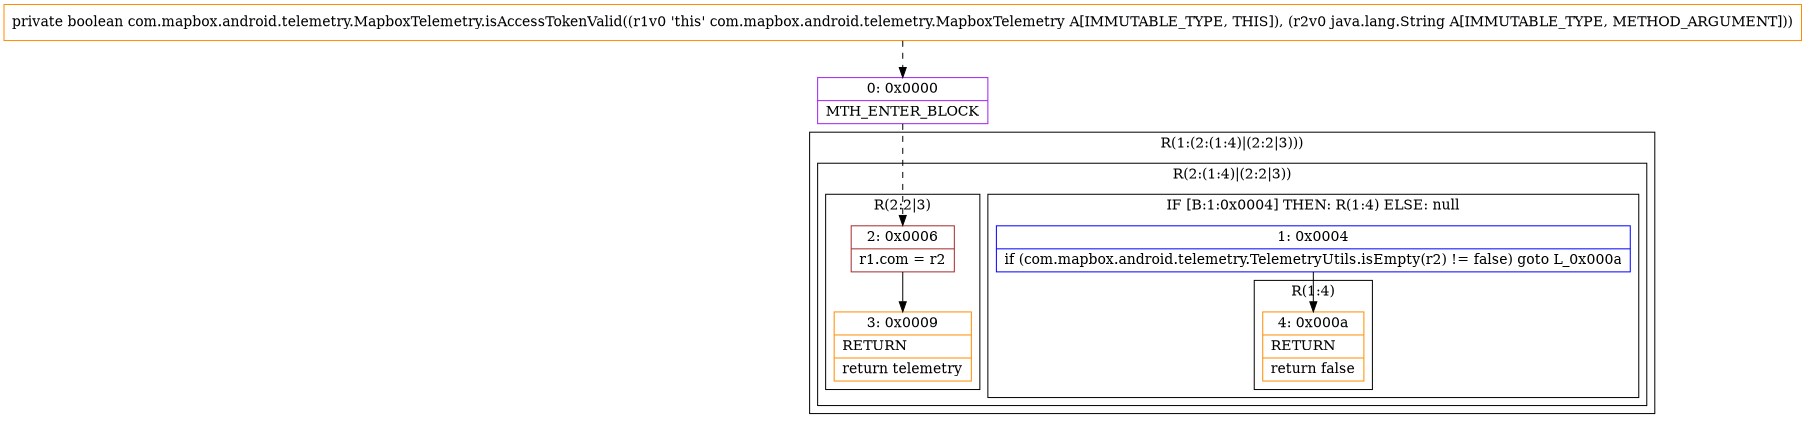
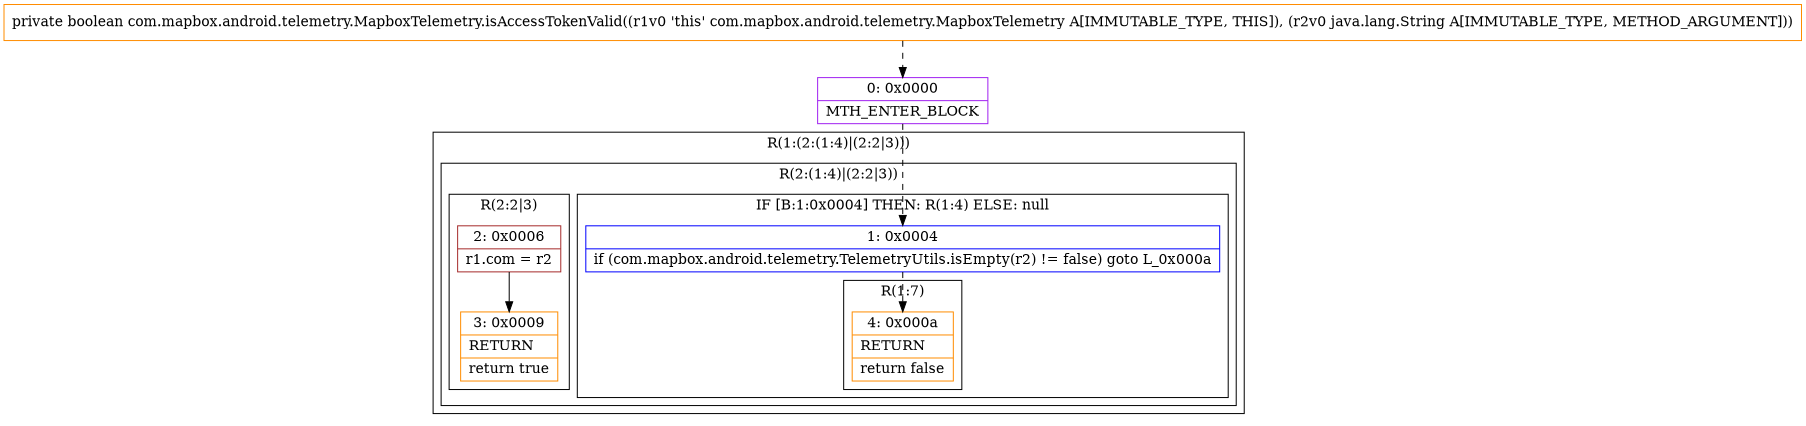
  digraph {
    node [color=darkorange shape=record]
    edge [style=solid]
    n1 [label="{4\:\ 0x000a|RETURN\l|return false\l}"]
    n2 [color=blue label="{1\:\ 0x0004|if (com.mapbox.android.telemetry.TelemetryUtils.isEmpty(r2) != false) goto L_0x000a\l}"]
    n3 [color=brown label="{2\:\ 0x0006|r1.com = r2\l}"]
-   n4 [label="{3\:\ 0x0009|RETURN\l|return telemetry\l}"]
+   n4 [label="{3\:\ 0x0009|RETURN\l|return true\l}"]
    n5 [color=purple label="{0\:\ 0x0000|MTH_ENTER_BLOCK\l}"]
    n6 [label="{private boolean com.mapbox.android.telemetry.MapboxTelemetry.isAccessTokenValid((r1v0 'this' com.mapbox.android.telemetry.MapboxTelemetry A[IMMUTABLE_TYPE, THIS]), (r2v0 java.lang.String A[IMMUTABLE_TYPE, METHOD_ARGUMENT])) }"]
    subgraph cluster_1 {
      label="R(1:(2:(1:4)|(2:2|3)))"
      subgraph cluster_2 {
        label="R(2:(1:4)|(2:2|3))"
        subgraph cluster_3 {
          label="IF [B:1:0x0004] THEN: R(1:4) ELSE: null"
          n2
          subgraph cluster_4 {
-           label="R(1:4)"
+           label="R(1:7)"
            n1
          }
        }
        subgraph cluster_5 {
          label="R(2:2|3)"
          n3
          n4
        }
      }
    }
-   n2 -> n1
+   n2 -> n1 [style=dashed]
    n3 -> n4
-   n5 -> n3 [style=dashed]
+   n5 -> n2 [style=dashed]
    n6 -> n5 [style=dashed]
  }
